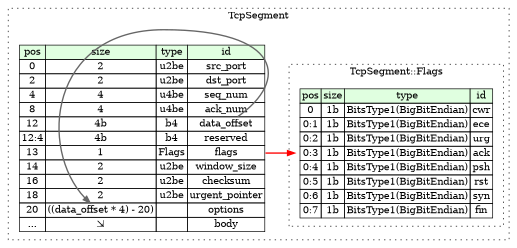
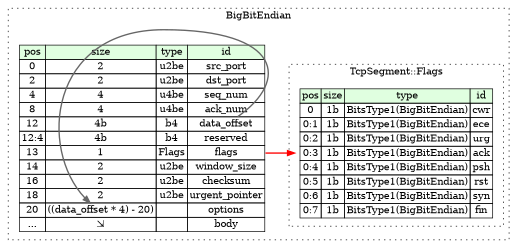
  digraph {
    rankdir=LR
    node [shape=plaintext]
    edge [style=bold]
    n1 [label=<<TABLE BORDER="0" CELLBORDER="1" CELLSPACING="0"> 				<TR><TD BGCOLOR="#E0FFE0">pos</TD><TD BGCOLOR="#E0FFE0">size</TD><TD BGCOLOR="#E0FFE0">type</TD><TD BGCOLOR="#E0FFE0">id</TD></TR> 				<TR><TD PORT="cwr_pos">0</TD><TD PORT="cwr_size">1b</TD><TD>BitsType1(BigBitEndian)</TD><TD PORT="cwr_type">cwr</TD></TR> 				<TR><TD PORT="ece_pos">0:1</TD><TD PORT="ece_size">1b</TD><TD>BitsType1(BigBitEndian)</TD><TD PORT="ece_type">ece</TD></TR> 				<TR><TD PORT="urg_pos">0:2</TD><TD PORT="urg_size">1b</TD><TD>BitsType1(BigBitEndian)</TD><TD PORT="urg_type">urg</TD></TR> 				<TR><TD PORT="ack_pos">0:3</TD><TD PORT="ack_size">1b</TD><TD>BitsType1(BigBitEndian)</TD><TD PORT="ack_type">ack</TD></TR> 				<TR><TD PORT="psh_pos">0:4</TD><TD PORT="psh_size">1b</TD><TD>BitsType1(BigBitEndian)</TD><TD PORT="psh_type">psh</TD></TR> 				<TR><TD PORT="rst_pos">0:5</TD><TD PORT="rst_size">1b</TD><TD>BitsType1(BigBitEndian)</TD><TD PORT="rst_type">rst</TD></TR> 				<TR><TD PORT="syn_pos">0:6</TD><TD PORT="syn_size">1b</TD><TD>BitsType1(BigBitEndian)</TD><TD PORT="syn_type">syn</TD></TR> 				<TR><TD PORT="fin_pos">0:7</TD><TD PORT="fin_size">1b</TD><TD>BitsType1(BigBitEndian)</TD><TD PORT="fin_type">fin</TD></TR> 			</TABLE>>]
    n2 [label=<<TABLE BORDER="0" CELLBORDER="1" CELLSPACING="0"> 			<TR><TD BGCOLOR="#E0FFE0">pos</TD><TD BGCOLOR="#E0FFE0">size</TD><TD BGCOLOR="#E0FFE0">type</TD><TD BGCOLOR="#E0FFE0">id</TD></TR> 			<TR><TD PORT="src_port_pos">0</TD><TD PORT="src_port_size">2</TD><TD>u2be</TD><TD PORT="src_port_type">src_port</TD></TR> 			<TR><TD PORT="dst_port_pos">2</TD><TD PORT="dst_port_size">2</TD><TD>u2be</TD><TD PORT="dst_port_type">dst_port</TD></TR> 			<TR><TD PORT="seq_num_pos">4</TD><TD PORT="seq_num_size">4</TD><TD>u4be</TD><TD PORT="seq_num_type">seq_num</TD></TR> 			<TR><TD PORT="ack_num_pos">8</TD><TD PORT="ack_num_size">4</TD><TD>u4be</TD><TD PORT="ack_num_type">ack_num</TD></TR> 			<TR><TD PORT="data_offset_pos">12</TD><TD PORT="data_offset_size">4b</TD><TD>b4</TD><TD PORT="data_offset_type">data_offset</TD></TR> 			<TR><TD PORT="reserved_pos">12:4</TD><TD PORT="reserved_size">4b</TD><TD>b4</TD><TD PORT="reserved_type">reserved</TD></TR> 			<TR><TD PORT="flags_pos">13</TD><TD PORT="flags_size">1</TD><TD>Flags</TD><TD PORT="flags_type">flags</TD></TR> 			<TR><TD PORT="window_size_pos">14</TD><TD PORT="window_size_size">2</TD><TD>u2be</TD><TD PORT="window_size_type">window_size</TD></TR> 			<TR><TD PORT="checksum_pos">16</TD><TD PORT="checksum_size">2</TD><TD>u2be</TD><TD PORT="checksum_type">checksum</TD></TR> 			<TR><TD PORT="urgent_pointer_pos">18</TD><TD PORT="urgent_pointer_size">2</TD><TD>u2be</TD><TD PORT="urgent_pointer_type">urgent_pointer</TD></TR> 			<TR><TD PORT="options_pos">20</TD><TD PORT="options_size">((data_offset * 4) - 20)</TD><TD></TD><TD PORT="options_type">options</TD></TR> 			<TR><TD PORT="body_pos">...</TD><TD PORT="body_size">⇲</TD><TD></TD><TD PORT="body_type">body</TD></TR> 		</TABLE>>]
    subgraph cluster_1 {
-     label=TcpSegment
+     label=BigBitEndian
      style=dotted
      n2
      subgraph cluster_2 {
        label="TcpSegment::Flags"
        style=dotted
        n1
      }
    }
    n2 -> n1 [tailport=flags_type color=red]
    n2 -> n2 [color=gray40 headport=options_size tailport=data_offset_type]
  }
